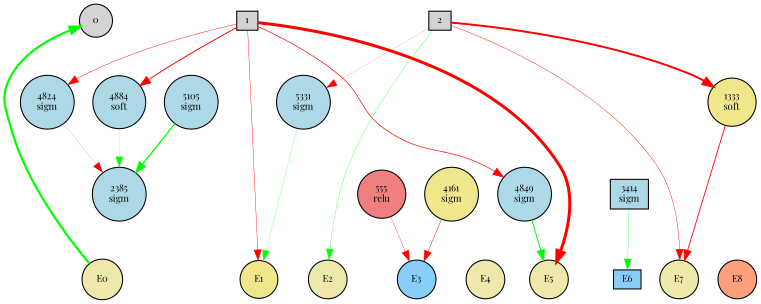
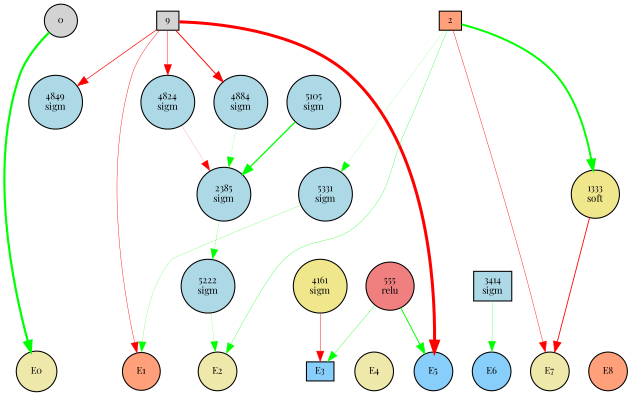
  digraph {
    fontname="Playfair Display"
    node [fillcolor=lightblue fontname="Playfair Display" fontsize=9 shape=circle style=filled]
    edge [fontname="Playfair Display" style=solid color=red]
    0 [fillcolor=lightgray height=0.2 width=0.2]
-   1 [fillcolor=lightgray height=0.2 shape=box width=0.2]
-   2 [fillcolor=lightgray height=0.2 shape=box width=0.2]
+   1 [fillcolor=lightgray height=0.2 shape=box width=0.2 label=9]
+   2 [fillcolor=lightsalmon height=0.2 shape=box width=0.2]
    E0 [fillcolor=palegoldenrod height=0.2 width=0.2]
-   E1 [fillcolor=khaki height=0.2 width=0.2]
+   E1 [fillcolor=lightsalmon height=0.2 width=0.2]
    E2 [fillcolor=palegoldenrod height=0.2 width=0.2]
-   E3 [fillcolor=lightskyblue height=0.2 width=0.2]
+   E3 [fillcolor=lightskyblue height=0.2 shape=box width=0.2]
    E4 [fillcolor=palegoldenrod height=0.2 width=0.2]
-   E5 [fillcolor=palegoldenrod height=0.2 width=0.2]
-   E6 [fillcolor=lightskyblue height=0.2 shape=box width=0.2]
+   E5 [fillcolor=lightskyblue height=0.2 width=0.2]
+   E6 [fillcolor=lightskyblue height=0.2 width=0.2]
    E7 [fillcolor=palegoldenrod height=0.2 width=0.2]
    E8 [fillcolor=lightsalmon height=0.2 width=0.2]
-   n13 [height=0.2 label="4884\nsoft" width=0.2]
+   n13 [height=0.2 label="4884\nsigm" width=0.2]
    n14 [height=0.2 label="4824\nsigm" width=0.2]
    n15 [height=0.2 label="4849\nsigm" width=0.2]
    n16 [fillcolor=khaki height=0.2 label="1333\nsoft" width=0.2]
    n17 [height=0.2 label="5331\nsigm" width=0.2]
    n18 [height=0.2 label="2385\nsigm" width=0.2]
+   n19 [height=0.2 label="5222\nsigm" width=0.2]
    n20 [fillcolor=lightcoral height=0.2 label="555\nrelu" width=0.2]
    n21 [fillcolor=khaki height=0.2 label="4161\nsigm" width=0.2]
    n22 [height=0.2 label="3414\nsigm" shape=box width=0.2]
    n23 [height=0.2 label="5105\nsigm" width=0.2]
    subgraph sub_1 {
      rank=source
      0
      1
      2
    }
    subgraph sub_2 {
      rank=sink
      E0
      E1
      E2
      E3
      E4
      E5
      E6
      E7
      E8
    }
    0 -> 1 [style=invis color=""]
-   E0 -> 0 [color=green penwidth=2.0625204534290438]
+   0 -> E0 [color=green penwidth=2.0625204534290438]
    1 -> 2 [style=invis color=""]
    1 -> E1 [penwidth=0.3830706231155524]
    1 -> E5 [penwidth=2.840209304234143]
    1 -> n13 [penwidth=0.9009066855737468]
    1 -> n14 [penwidth=0.4114419450514014]
    1 -> n15 [penwidth=0.637300290166303]
    2 -> E2 [color=green penwidth=0.27861762276642277]
    2 -> E7 [penwidth=0.39199549250833776]
-   2 -> n16 [penwidth=1.8468807413467958]
-   2 -> n17 [penwidth=0.11697081303586665]
+   2 -> n16 [color=green penwidth=1.8468807413467958]
+   2 -> n17 [color=green penwidth=0.11697081303586665]
    E0 -> E1 [style=invis color=""]
    E1 -> E2 [style=invis color=""]
    E2 -> E3 [style=invis color=""]
    E3 -> E4 [style=invis color=""]
    E4 -> E5 [style=invis color=""]
    E5 -> E6 [style=invis color=""]
    E6 -> E7 [style=invis color=""]
    E7 -> E8 [style=invis color=""]
    n13 -> n18 [color=green penwidth=0.13097527293272743]
    n14 -> n18 [penwidth=0.13388897476264586]
-   n15 -> E5 [color=green penwidth=0.8888415781100917]
+   n20 -> E5 [color=green penwidth=0.8888415781100917]
    n16 -> E7 [penwidth=0.8125611738788688]
    n17 -> E1 [color=green penwidth=0.1885192402756911]
-   n20 -> E3 [penwidth=0.3054695307156384]
+   n18 -> n19 [color=green penwidth=0.1866006427969501]
+   n19 -> E2 [color=green penwidth=0.1608388976848163]
+   n20 -> E3 [color=green penwidth=0.3054695307156384]
    n21 -> E3 [penwidth=0.42732650013916096]
    n22 -> E6 [color=green penwidth=0.261429709434408]
    n23 -> n18 [color=green penwidth=1.2339214018453901]
  }
